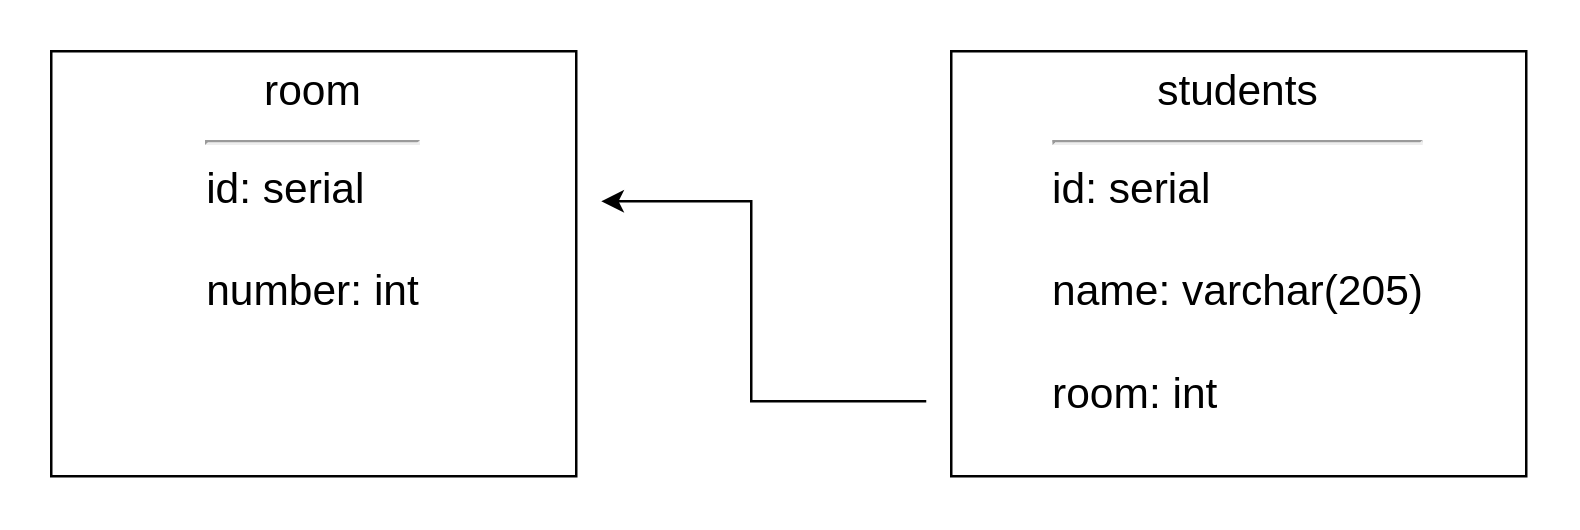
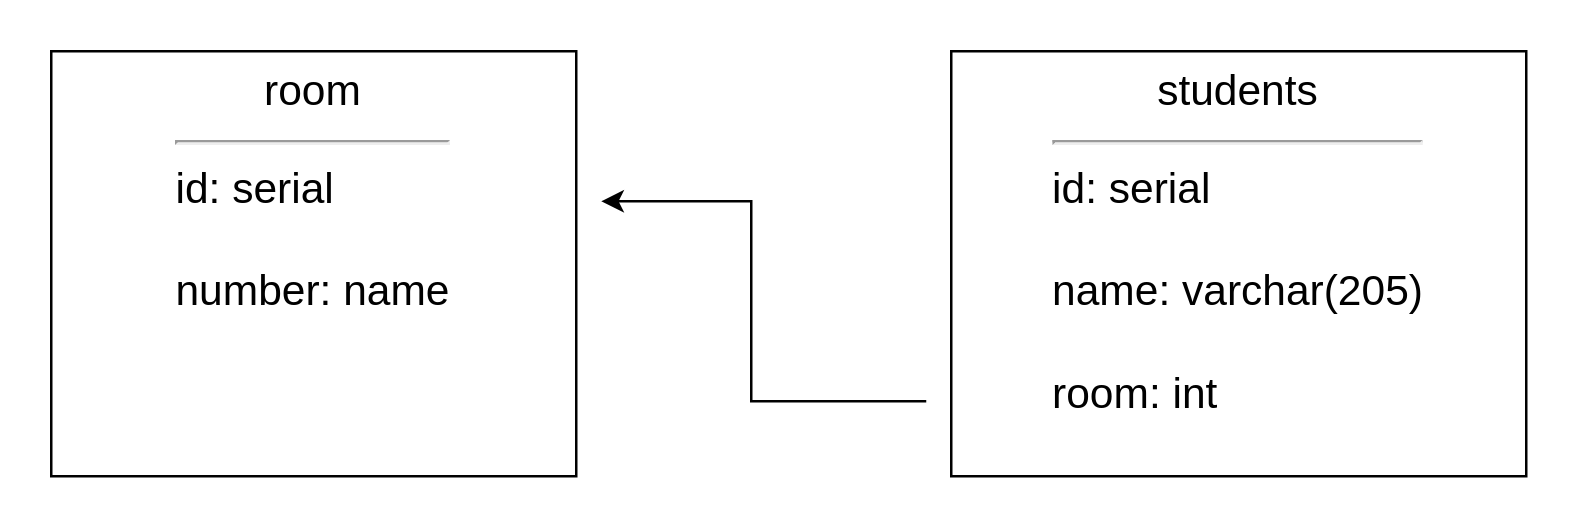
  <mxCell id="0" />
  <mxCell id="1" parent="0" />
- <mxCell id="2" value="&lt;font style=&quot;font-size: 17px;&quot;&gt;room&lt;br&gt;&lt;hr&gt;&lt;div style=&quot;text-align: left;&quot;&gt;&lt;span style=&quot;background-color: initial;&quot;&gt;id: serial&lt;/span&gt;&lt;/div&gt;&lt;div style=&quot;text-align: left;&quot;&gt;&lt;br&gt;&lt;/div&gt;&lt;div style=&quot;text-align: left;&quot;&gt;&lt;span style=&quot;background-color: initial;&quot;&gt;number: int&lt;/span&gt;&lt;/div&gt;&lt;/font&gt;" style="rounded=0;whiteSpace=wrap;html=1;verticalAlign=top;" vertex="1" parent="1"><mxGeometry x="20" y="20" width="210" height="170" as="geometry" /></mxCell>
+ <mxCell id="2" value="&lt;font style=&quot;font-size: 17px;&quot;&gt;room&lt;br&gt;&lt;hr&gt;&lt;div style=&quot;text-align: left;&quot;&gt;&lt;span style=&quot;background-color: initial;&quot;&gt;id: serial&lt;/span&gt;&lt;/div&gt;&lt;div style=&quot;text-align: left;&quot;&gt;&lt;br&gt;&lt;/div&gt;&lt;div style=&quot;text-align: left;&quot;&gt;&lt;span style=&quot;background-color: initial;&quot;&gt;number: name&lt;/span&gt;&lt;/div&gt;&lt;/font&gt;" style="rounded=0;whiteSpace=wrap;html=1;verticalAlign=top;" vertex="1" parent="1"><mxGeometry x="20" y="20" width="210" height="170" as="geometry" /></mxCell>
  <mxCell id="3" value="&lt;font style=&quot;font-size: 17px;&quot;&gt;students&lt;br&gt;&lt;hr&gt;&lt;div style=&quot;text-align: justify;&quot;&gt;&lt;span style=&quot;background-color: initial;&quot;&gt;id: serial&lt;/span&gt;&lt;/div&gt;&lt;div style=&quot;text-align: justify;&quot;&gt;&lt;span style=&quot;background-color: initial;&quot;&gt;&lt;br&gt;&lt;/span&gt;&lt;/div&gt;&lt;div style=&quot;text-align: justify;&quot;&gt;&lt;span style=&quot;background-color: initial;&quot;&gt;name: varchar(205)&lt;/span&gt;&lt;/div&gt;&lt;div style=&quot;text-align: justify;&quot;&gt;&lt;span style=&quot;background-color: initial;&quot;&gt;&lt;br&gt;&lt;/span&gt;&lt;/div&gt;&lt;div style=&quot;text-align: justify;&quot;&gt;&lt;span style=&quot;background-color: initial;&quot;&gt;room: int&lt;/span&gt;&lt;/div&gt;&lt;/font&gt;" style="rounded=0;whiteSpace=wrap;html=1;align=center;labelPosition=center;verticalLabelPosition=middle;verticalAlign=top;" vertex="1" parent="1"><mxGeometry x="380" y="20" width="230" height="170" as="geometry" /></mxCell>
  <mxCell id="4" value="" style="endArrow=classic;html=1;rounded=0;fontSize=17;" edge="1" parent="1"><mxGeometry width="50" height="50" relative="1" as="geometry"><mxPoint x="370" y="160" as="sourcePoint" /><mxPoint x="240" y="80" as="targetPoint" /><Array as="points"><mxPoint x="300" y="160" /><mxPoint x="300" y="80" /></Array></mxGeometry></mxCell>
